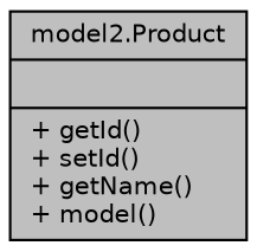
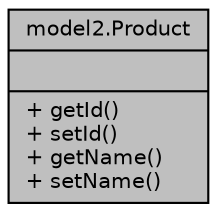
  digraph {
-   n1 [color=black fillcolor=grey75 fontcolor=black fontname=Helvetica fontsize=10 height=0.2 label="{model2.Product\n||+ getId()\l+ setId()\l+ getName()\l+ model()\l}" shape=record style=filled width=0.4]
+   n1 [color=black fillcolor=grey75 fontcolor=black fontname=Helvetica fontsize=10 height=0.2 label="{model2.Product\n||+ getId()\l+ setId()\l+ getName()\l+ setName()\l}" shape=record style=filled width=0.4]
  }
